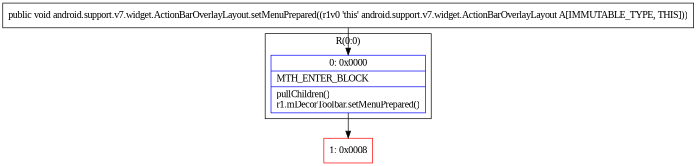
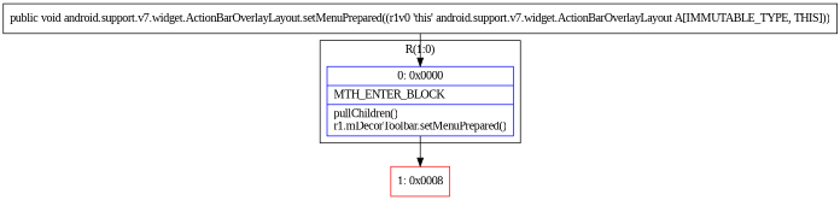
  digraph {
    fontname="Liberation Serif"
    node [shape=record fontname="Liberation Serif"]
    edge [fontname="Liberation Serif"]
    n1 [color=blue label="{0\:\ 0x0000|MTH_ENTER_BLOCK\l|pullChildren()\lr1.mDecorToolbar.setMenuPrepared()\l}"]
    n2 [color=red label="{1\:\ 0x0008}"]
    n3 [label="{public void android.support.v7.widget.ActionBarOverlayLayout.setMenuPrepared((r1v0 'this' android.support.v7.widget.ActionBarOverlayLayout A[IMMUTABLE_TYPE, THIS])) }"]
    subgraph cluster_1 {
-     label="R(0:0)"
+     label="R(1:0)"
      n1
    }
    n1 -> n2
    n3 -> n1
  }
